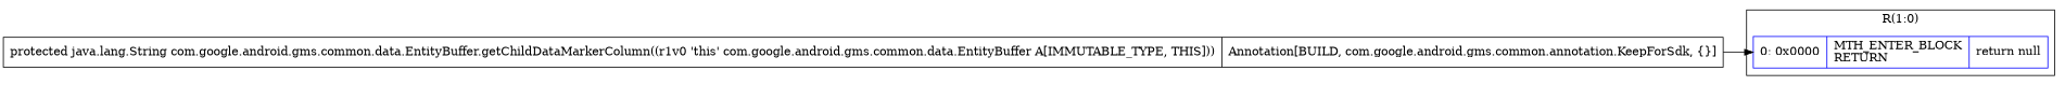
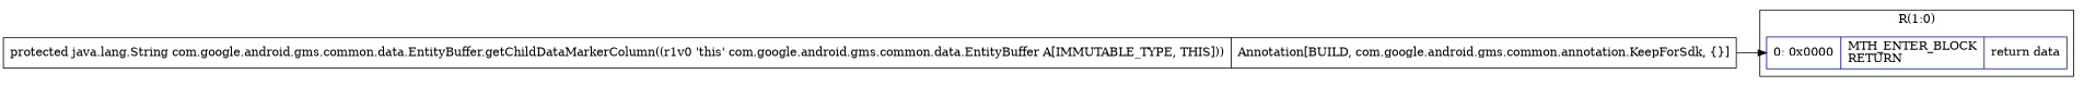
  digraph {
    rankdir=LR
    node [shape=record]
-   n1 [color=blue label="{0\:\ 0x0000|MTH_ENTER_BLOCK\lRETURN\l|return null\l}"]
+   n1 [color=blue label="{0\:\ 0x0000|MTH_ENTER_BLOCK\lRETURN\l|return data\l}"]
    n2 [label="{protected java.lang.String com.google.android.gms.common.data.EntityBuffer.getChildDataMarkerColumn((r1v0 'this' com.google.android.gms.common.data.EntityBuffer A[IMMUTABLE_TYPE, THIS]))  | Annotation[BUILD, com.google.android.gms.common.annotation.KeepForSdk, \{\}]\l}"]
    subgraph cluster_1 {
      label="R(1:0)"
      n1
    }
    n2 -> n1
  }
